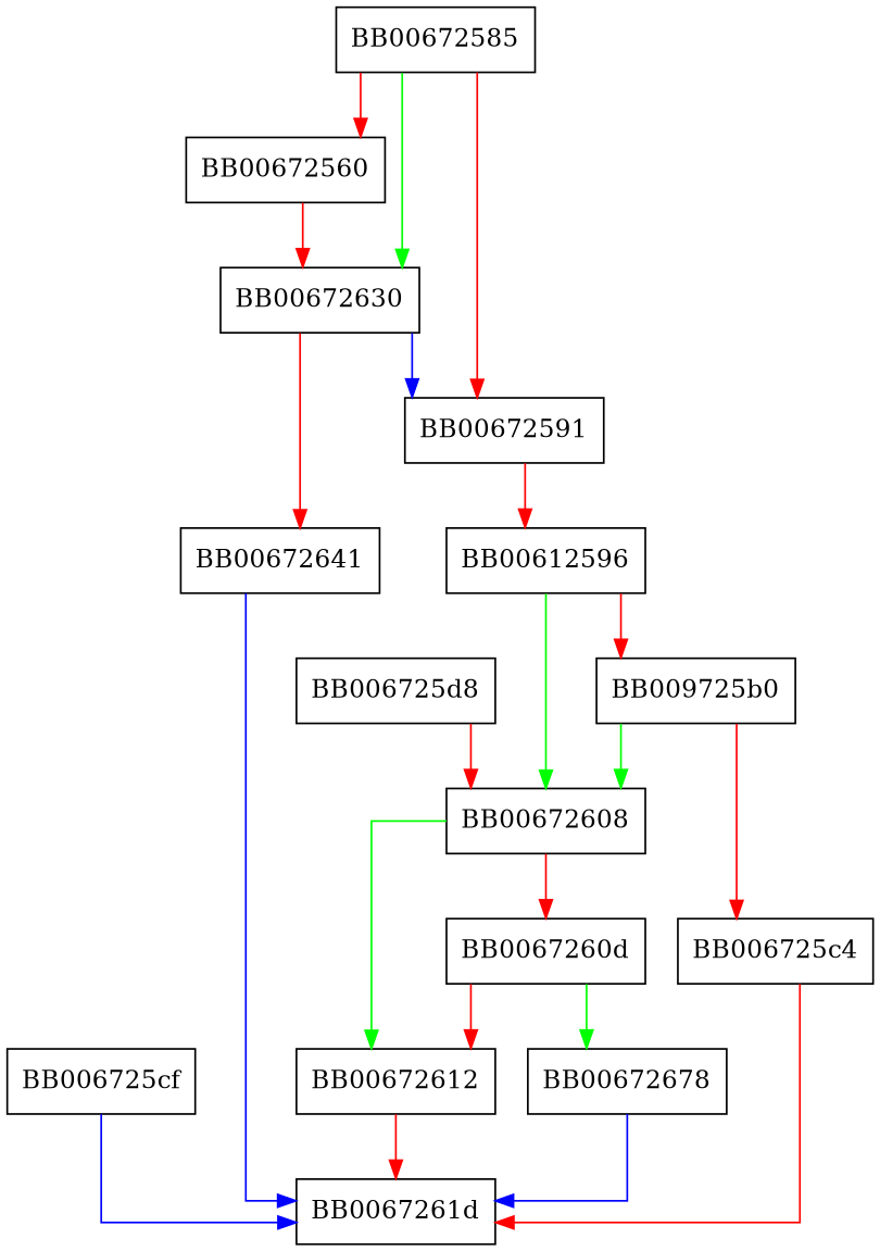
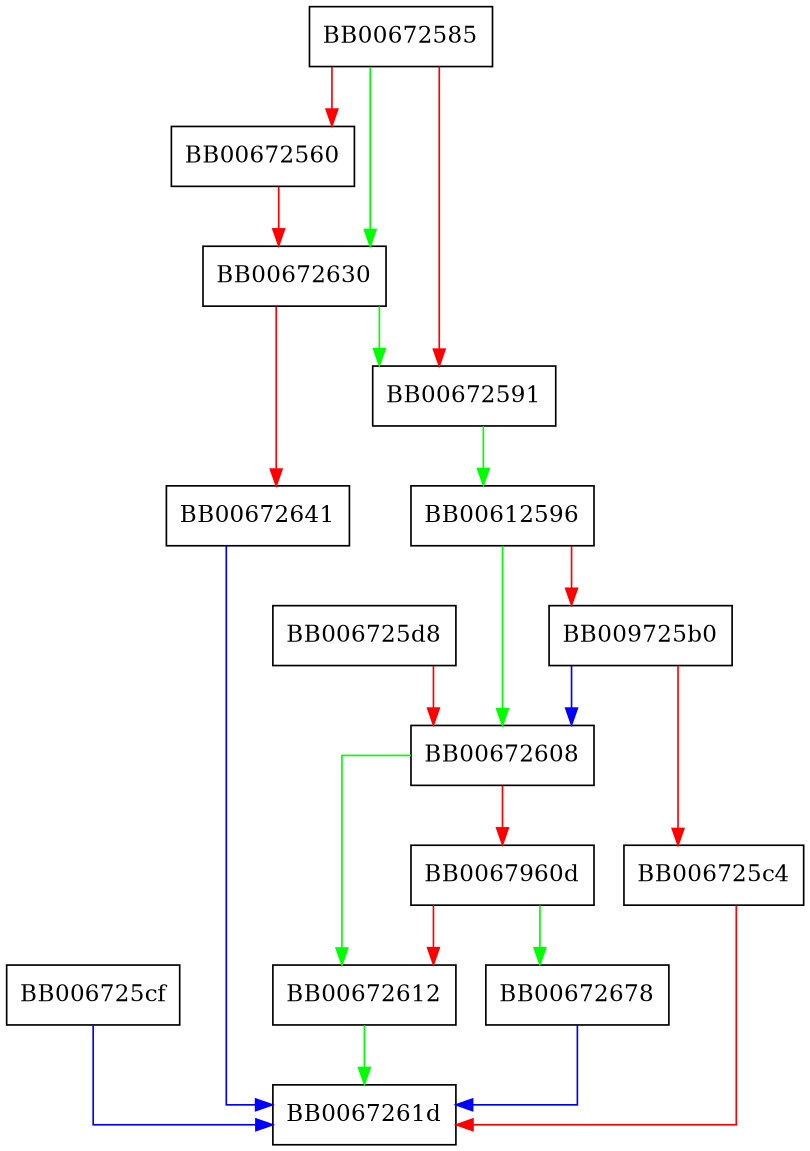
  digraph {
    splines=ortho
    node [shape=box]
    edge [color=red]
    BB00672560
    BB00672630
    BB00672591
    BB00672641
    BB00672585
    n6 [label=BB00612596]
    BB0067261d
    BB006725d8
    BB00672608
    n10 [label=BB009725b0]
    BB00672612
-   BB0067260d
+   BB0067260d [label=BB0067960d]
    BB006725c4
    BB00672678
    BB006725cf
    BB00672560 -> BB00672630
-   BB00672630 -> BB00672591 [color=blue]
+   BB00672630 -> BB00672591 [color=green]
    BB00672630 -> BB00672641
-   BB00672591 -> n6
+   BB00672591 -> n6 [color=green]
    BB00672641 -> BB0067261d [color=blue]
    BB00672585 -> BB00672560
    BB00672585 -> BB00672630 [color=green]
    BB00672585 -> BB00672591
    n6 -> BB00672608 [color=green]
    n6 -> n10
    BB006725d8 -> BB00672608
    BB00672608 -> BB00672612 [color=green]
    BB00672608 -> BB0067260d
-   n10 -> BB00672608 [color=green]
+   n10 -> BB00672608 [color=blue]
    n10 -> BB006725c4
-   BB00672612 -> BB0067261d
+   BB00672612 -> BB0067261d [color=green]
    BB0067260d -> BB00672612
    BB0067260d -> BB00672678 [color=green]
    BB006725c4 -> BB0067261d
    BB00672678 -> BB0067261d [color=blue]
    BB006725cf -> BB0067261d [color=blue]
  }
